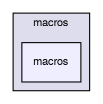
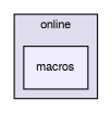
  digraph {
    compound=true
    n1 [fillcolor="#eeeeff" fontname=FreeSans fontsize=10 label=macros pencolor=black shape=box style=filled]
    subgraph cluster_1 {
      bgcolor="#ddddee"
      fontname=FreeSans
      fontsize=10
-     label=macros
+     label=online
      pencolor=black
      n1
    }
  }
